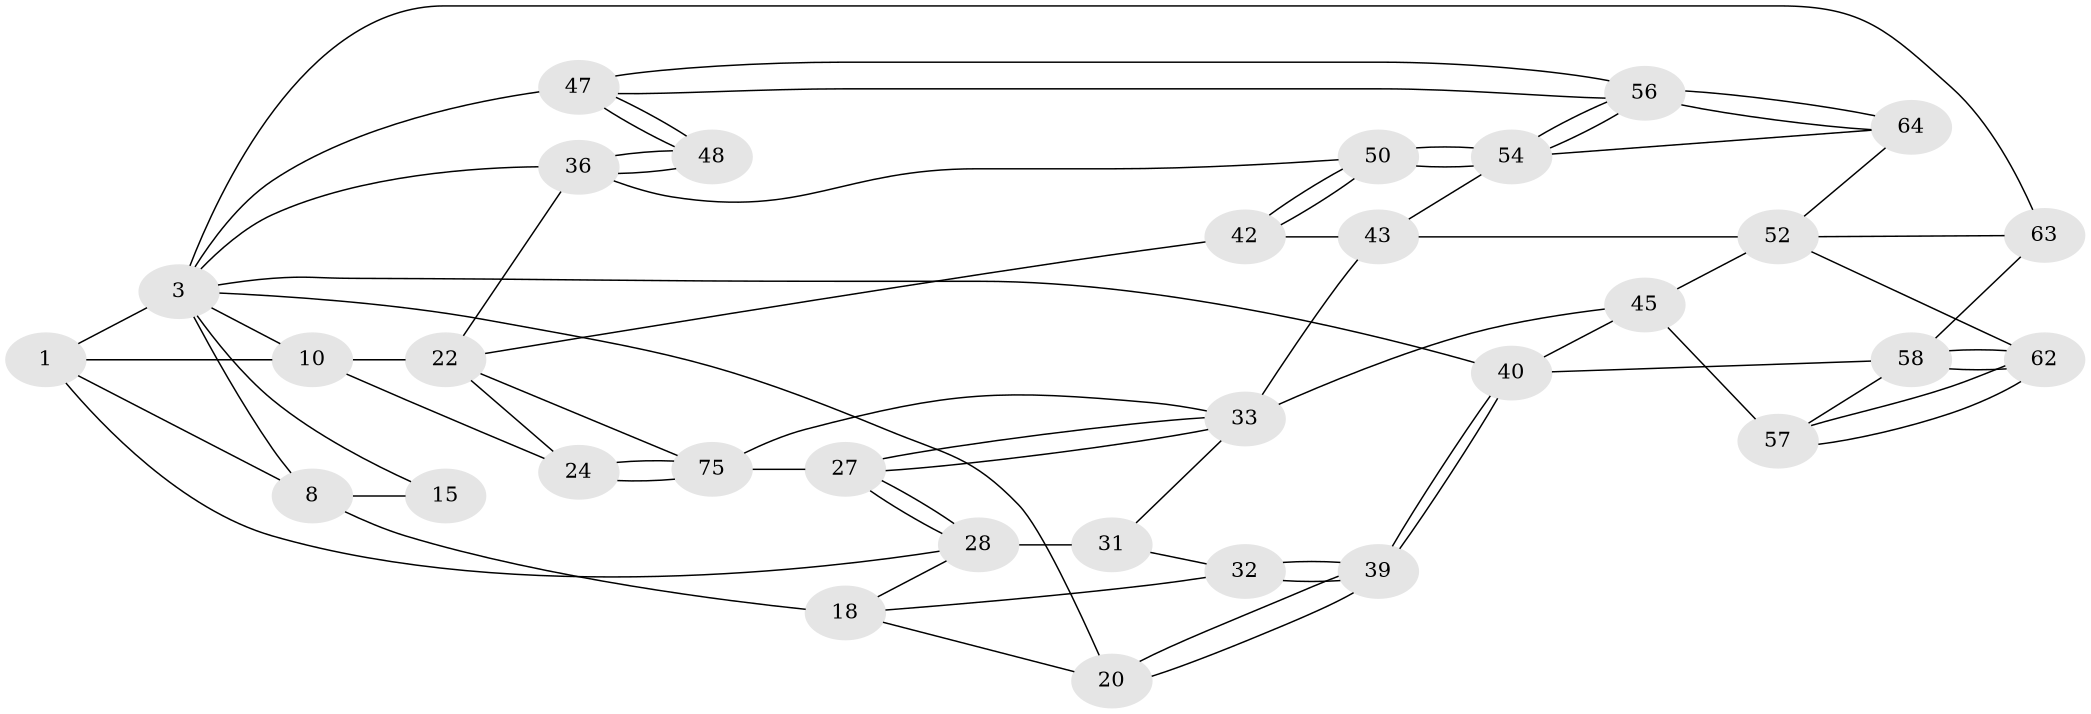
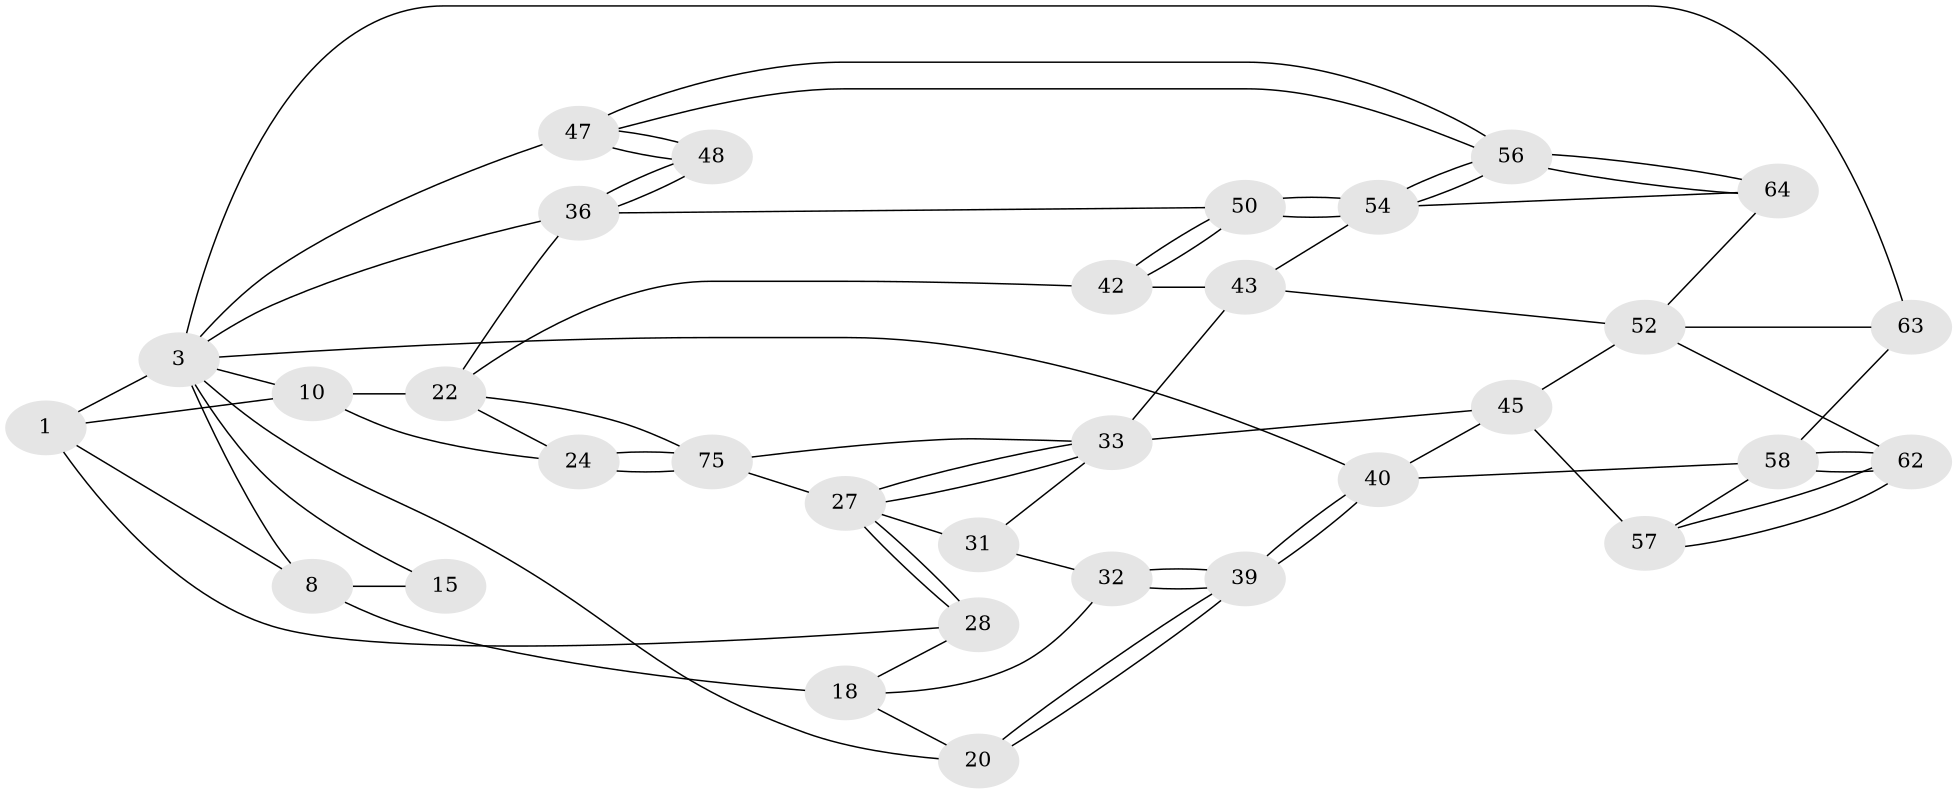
  graph {
    rankdir=LR
    node [color=gray90 style=filled]
    1 [super="+2+6"]
    3 [super="+4+14"]
    8 [super="+17+9"]
    10 [super="+11+13"]
    28 [super="+29"]
    n6 [label=15]
    20
    36 [super="+37"]
    40 [super="+46"]
    47
    63
    18 [super="+19"]
    22 [super="+23+30"]
    24
    31
    39
    48
    50
    45 [super="+53"]
    58 [super="+59"]
    56
    32
    n23 [label=75 super="+26"]
    42
    27
    33 [super="+34+44"]
    43 [super="+51"]
    52 [super="+60"]
    54 [super="+55"]
    57
    62
    64
    1 -- 3
    1 -- 8
    1 -- 10 [weight=2]
    1 -- 28
    3 -- 8
    3 -- 10 [weight=2]
    3 -- n6
    3 -- 20
    3 -- 36
    3 -- 40
    3 -- 47 [weight=2]
    3 -- 63
    8 -- n6 [weight=2]
    8 -- 18
    10 -- 22 [weight=2]
    10 -- 24
-   28 -- 31
+   27 -- 31
    20 -- 39
    20 -- 39
    36 -- 48 [weight=2]
    36 -- 48
    36 -- 50
    40 -- 45
    40 -- 58
    47 -- 48
    47 -- 48
    47 -- 56
    47 -- 56
    18 -- 28
    18 -- 20
    18 -- 32
    22 -- 36
    22 -- 24
    22 -- n23
    22 -- 42
    24 -- n23
    24 -- n23
    31 -- 32
    31 -- 33
    39 -- 40
    39 -- 40
    50 -- 54
    50 -- 54
    45 -- 52
    45 -- 57
    58 -- 63
    58 -- 62
    58 -- 62
    56 -- 64
    56 -- 64
    32 -- 39
    32 -- 39
    n23 -- 27
    n23 -- 33
    42 -- 50
    42 -- 50
    42 -- 43
    27 -- 28
    27 -- 28
    27 -- 33
    27 -- 33
    33 -- 45
    33 -- 43
    43 -- 52
    43 -- 54
    52 -- 63
    52 -- 62
    52 -- 64
    54 -- 56
    54 -- 56
    54 -- 64
    57 -- 58
    57 -- 62
    57 -- 62
  }
